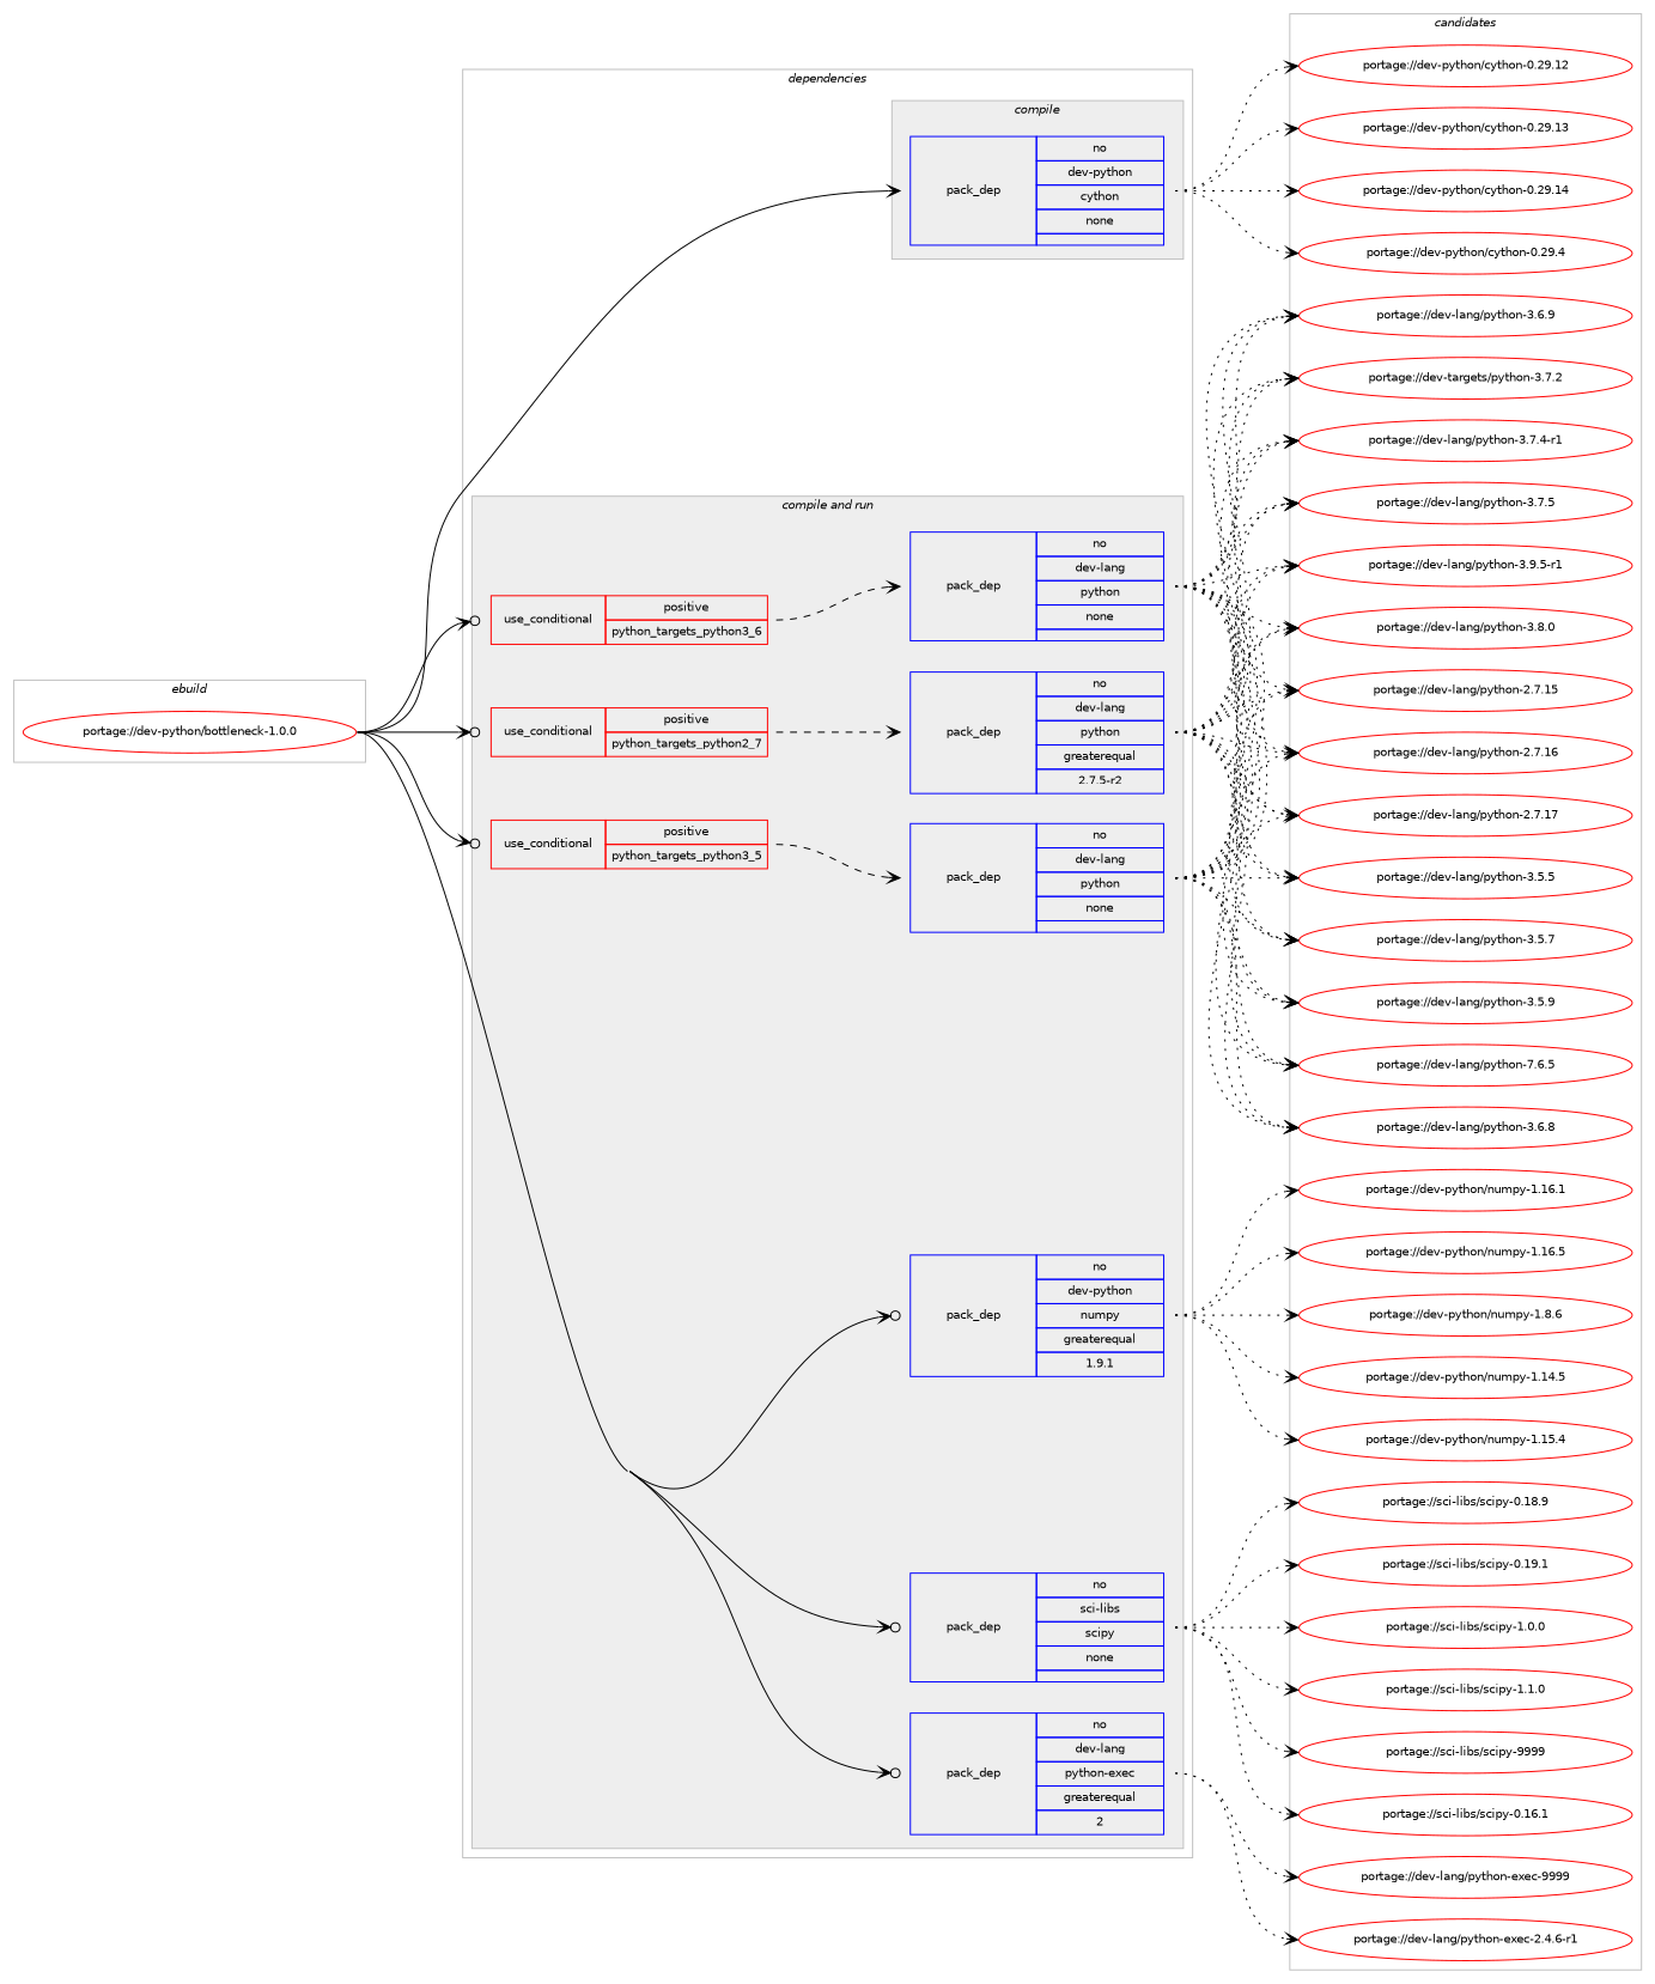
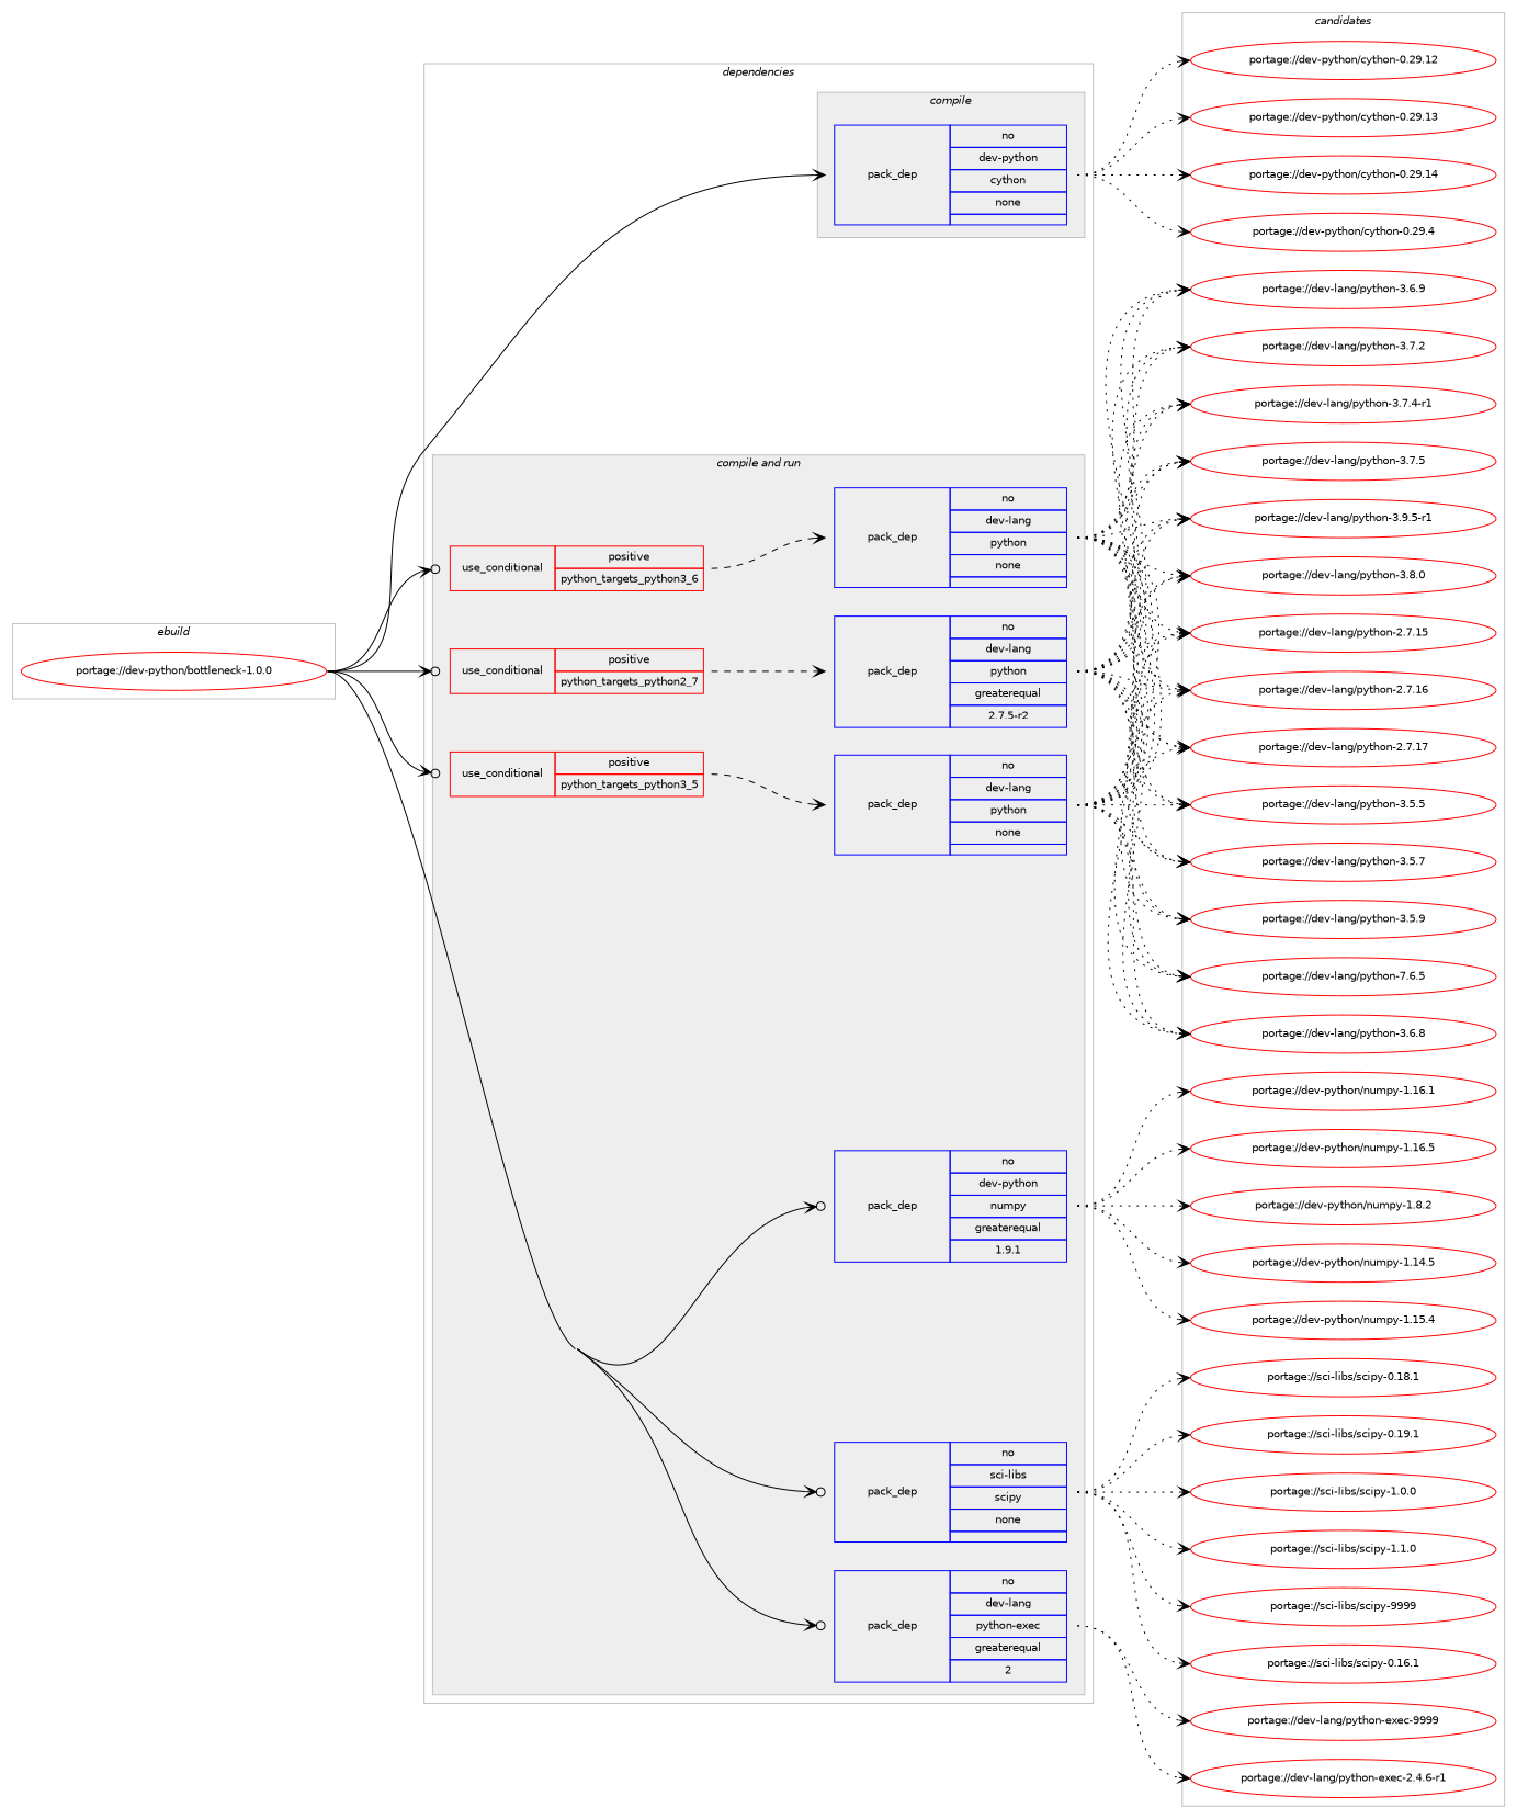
  digraph {
    compound=true
    concentrate=true
    fontname=Helvetica
    fontsize=10
    newrank=true
    rankdir=LR
    ranksep=1.5
    node [color=red fontname=Helvetica fontsize=10]
    edge [arrowhead=vee headport=w style=dotted tailport=e weight=100]
    n1 [label="portage://dev-python/bottleneck-1.0.0" width=4]
    n2 [color=blue label=<<TABLE BORDER="0" CELLBORDER="1" CELLSPACING="0" CELLPADDING="4" WIDTH="220"><TR><TD ROWSPAN="6" CELLPADDING="30">pack_dep</TD></TR><TR><TD WIDTH="110">no</TD></TR><TR><TD>dev-python</TD></TR><TR><TD>cython</TD></TR><TR><TD>none</TD></TR><TR><TD></TD></TR></TABLE>> shape=none]
    n3 [color=blue label=<<TABLE BORDER="0" CELLBORDER="1" CELLSPACING="0" CELLPADDING="4" WIDTH="220"><TR><TD ROWSPAN="6" CELLPADDING="30">pack_dep</TD></TR><TR><TD WIDTH="110">no</TD></TR><TR><TD>dev-lang</TD></TR><TR><TD>python</TD></TR><TR><TD>greaterequal</TD></TR><TR><TD>2.7.5-r2</TD></TR></TABLE>> shape=none]
    n4 [label=<<TABLE BORDER="0" CELLBORDER="1" CELLSPACING="0" CELLPADDING="4"><TR><TD ROWSPAN="3" CELLPADDING="10">use_conditional</TD></TR><TR><TD>positive</TD></TR><TR><TD>python_targets_python2_7</TD></TR></TABLE>> shape=none]
    n5 [color=blue label=<<TABLE BORDER="0" CELLBORDER="1" CELLSPACING="0" CELLPADDING="4" WIDTH="220"><TR><TD ROWSPAN="6" CELLPADDING="30">pack_dep</TD></TR><TR><TD WIDTH="110">no</TD></TR><TR><TD>dev-lang</TD></TR><TR><TD>python</TD></TR><TR><TD>none</TD></TR><TR><TD></TD></TR></TABLE>> shape=none]
    n6 [label=<<TABLE BORDER="0" CELLBORDER="1" CELLSPACING="0" CELLPADDING="4"><TR><TD ROWSPAN="3" CELLPADDING="10">use_conditional</TD></TR><TR><TD>positive</TD></TR><TR><TD>python_targets_python3_5</TD></TR></TABLE>> shape=none]
    n7 [color=blue label=<<TABLE BORDER="0" CELLBORDER="1" CELLSPACING="0" CELLPADDING="4" WIDTH="220"><TR><TD ROWSPAN="6" CELLPADDING="30">pack_dep</TD></TR><TR><TD WIDTH="110">no</TD></TR><TR><TD>dev-lang</TD></TR><TR><TD>python</TD></TR><TR><TD>none</TD></TR><TR><TD></TD></TR></TABLE>> shape=none]
    n8 [label=<<TABLE BORDER="0" CELLBORDER="1" CELLSPACING="0" CELLPADDING="4"><TR><TD ROWSPAN="3" CELLPADDING="10">use_conditional</TD></TR><TR><TD>positive</TD></TR><TR><TD>python_targets_python3_6</TD></TR></TABLE>> shape=none]
    n9 [color=blue label=<<TABLE BORDER="0" CELLBORDER="1" CELLSPACING="0" CELLPADDING="4" WIDTH="220"><TR><TD ROWSPAN="6" CELLPADDING="30">pack_dep</TD></TR><TR><TD WIDTH="110">no</TD></TR><TR><TD>dev-lang</TD></TR><TR><TD>python-exec</TD></TR><TR><TD>greaterequal</TD></TR><TR><TD>2</TD></TR></TABLE>> shape=none]
    n10 [color=blue label=<<TABLE BORDER="0" CELLBORDER="1" CELLSPACING="0" CELLPADDING="4" WIDTH="220"><TR><TD ROWSPAN="6" CELLPADDING="30">pack_dep</TD></TR><TR><TD WIDTH="110">no</TD></TR><TR><TD>dev-python</TD></TR><TR><TD>numpy</TD></TR><TR><TD>greaterequal</TD></TR><TR><TD>1.9.1</TD></TR></TABLE>> shape=none]
    n11 [color=blue label=<<TABLE BORDER="0" CELLBORDER="1" CELLSPACING="0" CELLPADDING="4" WIDTH="220"><TR><TD ROWSPAN="6" CELLPADDING="30">pack_dep</TD></TR><TR><TD WIDTH="110">no</TD></TR><TR><TD>sci-libs</TD></TR><TR><TD>scipy</TD></TR><TR><TD>none</TD></TR><TR><TD></TD></TR></TABLE>> shape=none]
    n12 [label="portage://dev-python/cython-0.29.12" width=4]
    n13 [label="portage://dev-python/cython-0.29.13" width=4]
    n14 [label="portage://dev-python/cython-0.29.14" width=4]
    n15 [label="portage://dev-python/cython-0.29.4" width=4]
    n16 [label="portage://dev-lang/python-2.7.15" width=4]
    n17 [label="portage://dev-lang/python-2.7.16" width=4]
    n18 [label="portage://dev-lang/python-2.7.17" width=4]
    n19 [label="portage://dev-lang/python-3.5.5" width=4]
    n20 [label="portage://dev-lang/python-3.5.7" width=4]
    n21 [label="portage://dev-lang/python-3.5.9" width=4]
    n22 [label="portage://dev-lang/python-7.6.5" width=4]
    n23 [label="portage://dev-lang/python-3.6.8" width=4]
    n24 [label="portage://dev-lang/python-3.6.9" width=4]
-   n25 [label="portage://dev-targets/python-3.7.2" width=4]
+   n25 [label="portage://dev-lang/python-3.7.2" width=4]
    n26 [label="portage://dev-lang/python-3.7.4-r1" width=4]
    n27 [label="portage://dev-lang/python-3.7.5" width=4]
    n28 [label="portage://dev-lang/python-3.9.5-r1" width=4]
    n29 [label="portage://dev-lang/python-3.8.0" width=4]
    n30 [label="portage://dev-lang/python-exec-2.4.6-r1" width=4]
    n31 [label="portage://dev-lang/python-exec-9999" width=4]
    n32 [label="portage://dev-python/numpy-1.14.5" width=4]
    n33 [label="portage://dev-python/numpy-1.15.4" width=4]
    n34 [label="portage://dev-python/numpy-1.16.1" width=4]
    n35 [label="portage://dev-python/numpy-1.16.5" width=4]
-   n36 [label="portage://dev-python/numpy-1.8.6" width=4]
+   n36 [label="portage://dev-python/numpy-1.8.2" width=4]
    n37 [label="portage://sci-libs/scipy-0.16.1" width=4]
-   n38 [label="portage://sci-libs/scipy-0.18.9" width=4]
+   n38 [label="portage://sci-libs/scipy-0.18.1" width=4]
    n39 [label="portage://sci-libs/scipy-0.19.1" width=4]
    n40 [label="portage://sci-libs/scipy-1.0.0" width=4]
    n41 [label="portage://sci-libs/scipy-1.1.0" width=4]
    n42 [label="portage://sci-libs/scipy-9999" width=4]
    subgraph cluster_1 {
      color=gray
      label=<<i>ebuild</i>>
      rank=same
      n1
    }
    subgraph cluster_2 {
      color=gray
      label=<<i>dependencies</i>>
      subgraph cluster_3 {
        color=gray
        fillcolor="#eeeeee"
        label=<<i>compile</i>>
        style=filled
        subgraph sub_4 {
          color=gray
          fillcolor="#eeeeee"
          label=<<i>compile</i>>
          style=filled
          n2
        }
      }
      subgraph cluster_5 {
        color=gray
        fillcolor="#eeeeee"
        label=<<i>compile and run</i>>
        style=filled
        subgraph sub_6 {
          color=gray
          fillcolor="#eeeeee"
          label=<<i>compile and run</i>>
          style=filled
          n4
          subgraph sub_7 {
            color=gray
            fillcolor="#eeeeee"
            label=<<i>compile and run</i>>
            style=filled
            n3
          }
        }
        subgraph sub_8 {
          color=gray
          fillcolor="#eeeeee"
          label=<<i>compile and run</i>>
          style=filled
          n6
          subgraph sub_9 {
            color=gray
            fillcolor="#eeeeee"
            label=<<i>compile and run</i>>
            style=filled
            n5
          }
        }
        subgraph sub_10 {
          color=gray
          fillcolor="#eeeeee"
          label=<<i>compile and run</i>>
          style=filled
          n8
          subgraph sub_11 {
            color=gray
            fillcolor="#eeeeee"
            label=<<i>compile and run</i>>
            style=filled
            n7
          }
        }
        subgraph sub_12 {
          color=gray
          fillcolor="#eeeeee"
          label=<<i>compile and run</i>>
          style=filled
          n9
        }
        subgraph sub_13 {
          color=gray
          fillcolor="#eeeeee"
          label=<<i>compile and run</i>>
          style=filled
          n10
        }
        subgraph sub_14 {
          color=gray
          fillcolor="#eeeeee"
          label=<<i>compile and run</i>>
          style=filled
          n11
        }
      }
      subgraph cluster_15 {
        color=gray
        fillcolor="#eeeeee"
        label=<<i>run</i>>
        style=filled
      }
    }
    subgraph cluster_16 {
      color=gray
      label=<<i>candidates</i>>
      rank=same
      subgraph sub_17 {
        color=black
        label=<<i>candidates</i>>
        nodesep=1
        rank=same
        n12
        n13
        n14
        n15
      }
      subgraph sub_18 {
        color=black
        label=<<i>candidates</i>>
        nodesep=1
        rank=same
        n16
        n17
        n18
        n19
        n20
        n21
        n22
        n23
        n24
        n25
        n26
        n27
        n28
        n29
      }
      subgraph sub_19 {
        color=black
        label=<<i>candidates</i>>
        nodesep=1
        rank=same
        n16
        n17
        n18
        n19
        n20
        n21
        n22
        n23
        n24
        n25
        n26
        n27
        n28
        n29
      }
      subgraph sub_20 {
        color=black
        label=<<i>candidates</i>>
        nodesep=1
        rank=same
        n16
        n17
        n18
        n19
        n20
        n21
        n22
        n23
        n24
        n25
        n26
        n27
        n28
        n29
      }
      subgraph sub_21 {
        color=black
        label=<<i>candidates</i>>
        nodesep=1
        rank=same
        n30
        n31
      }
      subgraph sub_22 {
        color=black
        label=<<i>candidates</i>>
        nodesep=1
        rank=same
        n32
        n33
        n34
        n35
        n36
      }
      subgraph sub_23 {
        color=black
        label=<<i>candidates</i>>
        nodesep=1
        rank=same
        n37
        n38
        n39
        n40
        n41
        n42
      }
    }
    n1 -> n2 [style=solid weight=20]
    n1 -> n4 [arrowhead=odotvee style=solid weight=20]
    n1 -> n6 [arrowhead=odotvee style=solid weight=20]
    n1 -> n8 [arrowhead=odotvee style=solid weight=20]
    n1 -> n9 [arrowhead=odotvee style=solid weight=20]
    n1 -> n10 [arrowhead=odotvee style=solid weight=20]
    n1 -> n11 [arrowhead=odotvee style=solid weight=20]
    n2 -> n12
    n2 -> n13
    n2 -> n14
    n2 -> n15
    n3 -> n16
    n3 -> n17
    n3 -> n18
    n3 -> n19
    n3 -> n20
    n3 -> n21
    n3 -> n22
    n3 -> n23
    n3 -> n24
    n3 -> n25
    n3 -> n26
    n3 -> n27
    n3 -> n28
    n3 -> n29
    n4 -> n3 [style=dashed weight=20]
    n5 -> n16
    n5 -> n17
    n5 -> n18
    n5 -> n19
    n5 -> n20
    n5 -> n21
    n5 -> n22
    n5 -> n23
    n5 -> n24
    n5 -> n25
    n5 -> n26
    n5 -> n27
    n5 -> n28
    n5 -> n29
    n6 -> n5 [style=dashed weight=20]
    n7 -> n16
    n7 -> n17
    n7 -> n18
    n7 -> n19
    n7 -> n20
    n7 -> n21
    n7 -> n22
    n7 -> n23
    n7 -> n24
    n7 -> n25
    n7 -> n26
    n7 -> n27
    n7 -> n28
    n7 -> n29
    n8 -> n7 [style=dashed weight=20]
    n9 -> n30
    n9 -> n31
    n10 -> n32
    n10 -> n33
    n10 -> n34
    n10 -> n35
    n10 -> n36
    n11 -> n37
    n11 -> n38
    n11 -> n39
    n11 -> n40
    n11 -> n41
    n11 -> n42
  }
